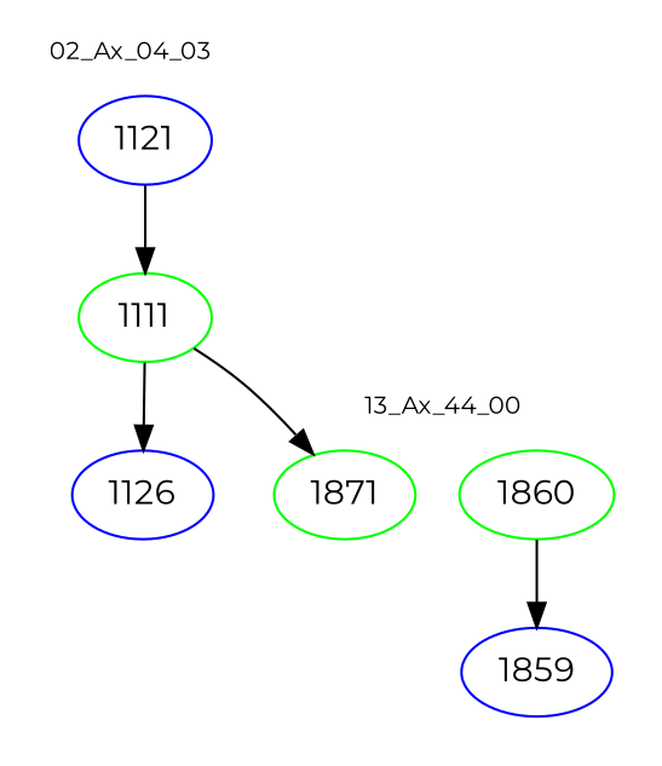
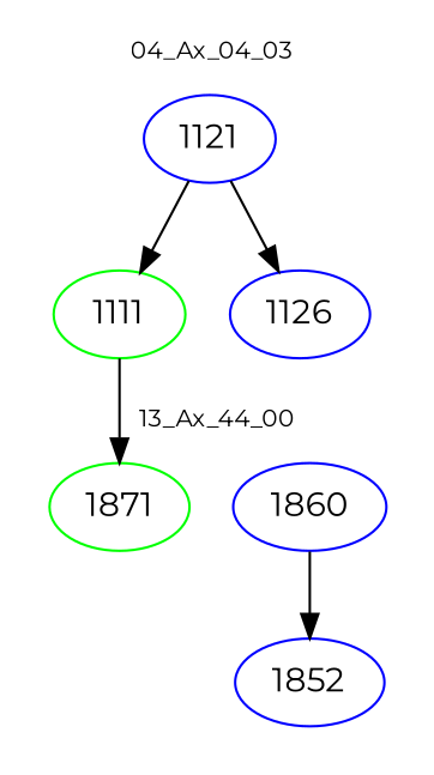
  digraph {
    fontname=Montserrat
    node [color=blue fontname=Montserrat]
    edge [color=black fontname=Montserrat]
-   n1 [color=green label=1860]
-   n2 [label=1859]
+   n1 [label=1860]
+   n2 [label=1852]
    n3 [color=green label=1871]
    n4 [label=1121]
    n5 [color=green label=1111]
    n6 [label=1126]
    subgraph cluster_1 {
      color=white
      fontsize=10
      label="13_Ax_44_00"
      n1
      n2
      n3
    }
    subgraph cluster_2 {
      color=white
      fontsize=10
-     label="02_Ax_04_03"
+     label="04_Ax_04_03"
      n4
      n5
      n6
    }
    n1 -> n2
    n4 -> n5
-   n5 -> n6
+   n4 -> n6
    n5 -> n3
  }
